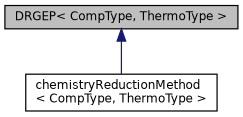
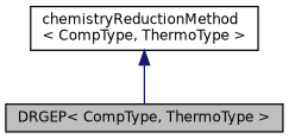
  digraph {
    node [color=black fontname=Helvetica fontsize=10 shape=record]
    n1 [fillcolor=grey75 fontcolor=black height=0.2 label="DRGEP\< CompType, ThermoType \>" style=filled width=0.4]
    n2 [height=0.2 label="chemistryReductionMethod\l\< CompType, ThermoType \>" width=0.4]
-   n1 -> n2 [color=midnightblue dir=back fontname=Helvetica fontsize=10 labelfontname=Helvetica labelfontsize=10 style=solid]
+   n2 -> n1 [color=midnightblue dir=back fontname=Helvetica fontsize=10 labelfontname=Helvetica labelfontsize=10 style=solid]
  }
